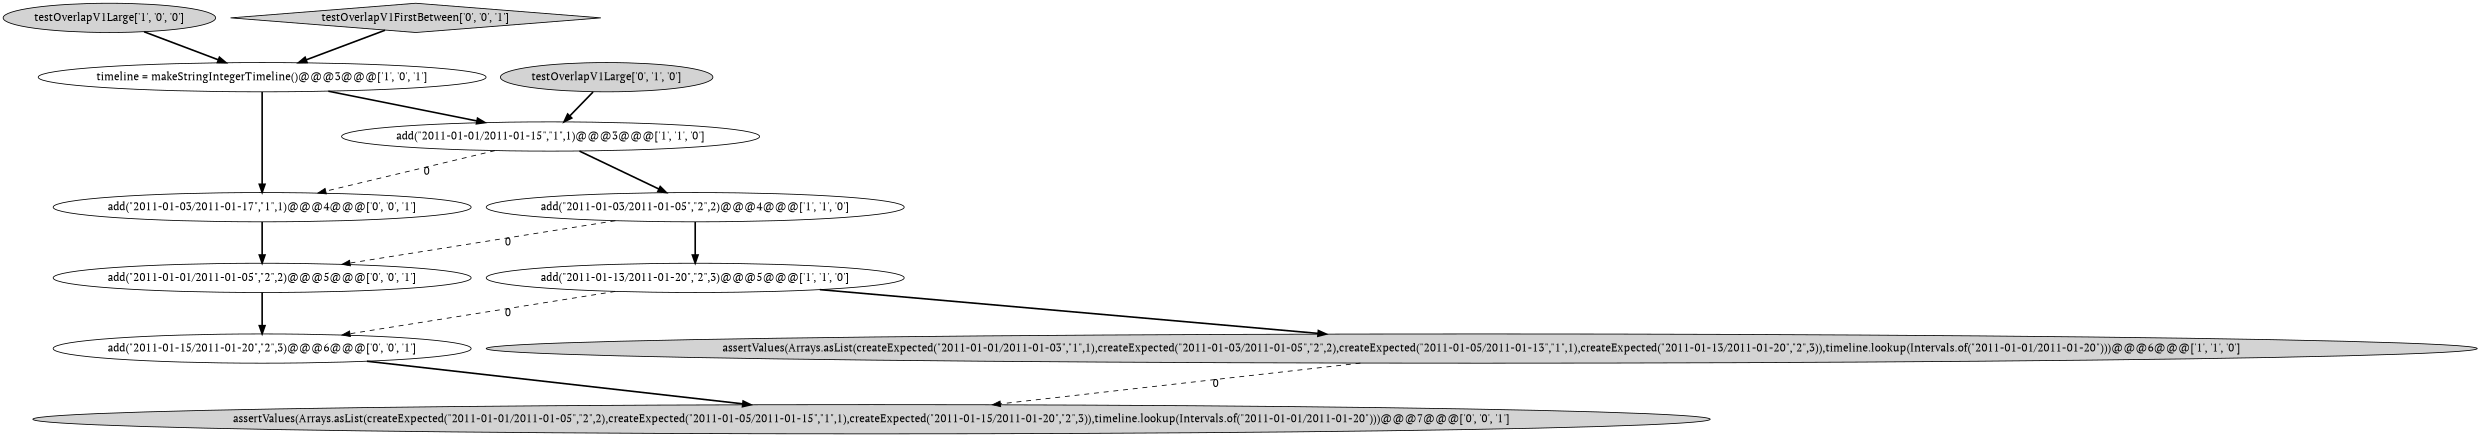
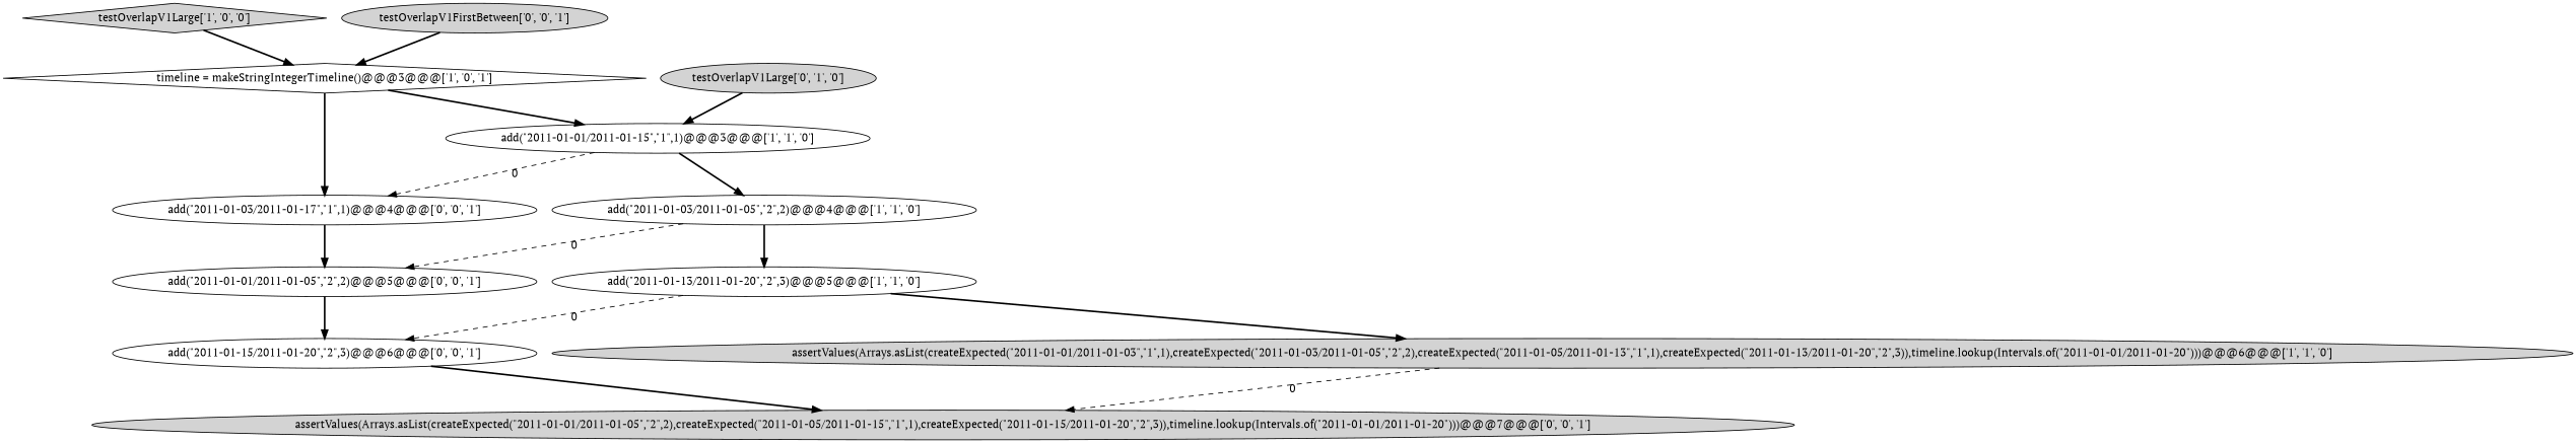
  digraph {
    fontname="PT Serif"
    node [fillcolor=white fontname="PT Serif" shape=ellipse style=filled]
    edge [fontname="PT Serif" style=bold]
    n1 [fillcolor=lightgray label="assertValues(Arrays.asList(createExpected(\"2011-01-01/2011-01-03\",\"1\",1),createExpected(\"2011-01-03/2011-01-05\",\"2\",2),createExpected(\"2011-01-05/2011-01-13\",\"1\",1),createExpected(\"2011-01-13/2011-01-20\",\"2\",3)),timeline.lookup(Intervals.of(\"2011-01-01/2011-01-20\")))@@@6@@@['1', '1', '0']"]
    n2 [fillcolor=lightgray label="assertValues(Arrays.asList(createExpected(\"2011-01-01/2011-01-05\",\"2\",2),createExpected(\"2011-01-05/2011-01-15\",\"1\",1),createExpected(\"2011-01-15/2011-01-20\",\"2\",3)),timeline.lookup(Intervals.of(\"2011-01-01/2011-01-20\")))@@@7@@@['0', '0', '1']"]
    n3 [label="add(\"2011-01-01/2011-01-15\",\"1\",1)@@@3@@@['1', '1', '0']"]
    n4 [label="add(\"2011-01-03/2011-01-05\",\"2\",2)@@@4@@@['1', '1', '0']"]
    n5 [label="add(\"2011-01-03/2011-01-17\",\"1\",1)@@@4@@@['0', '0', '1']"]
    n6 [label="add(\"2011-01-13/2011-01-20\",\"2\",3)@@@5@@@['1', '1', '0']"]
    n7 [label="add(\"2011-01-01/2011-01-05\",\"2\",2)@@@5@@@['0', '0', '1']"]
-   n8 [label="timeline = makeStringIntegerTimeline()@@@3@@@['1', '0', '1']"]
+   n8 [label="timeline = makeStringIntegerTimeline()@@@3@@@['1', '0', '1']" shape=diamond]
    n9 [label="add(\"2011-01-15/2011-01-20\",\"2\",3)@@@6@@@['0', '0', '1']"]
-   n10 [fillcolor=lightgray label="testOverlapV1Large['1', '0', '0']"]
+   n10 [fillcolor=lightgray label="testOverlapV1Large['1', '0', '0']" shape=diamond]
    n11 [fillcolor=lightgray label="testOverlapV1Large['0', '1', '0']"]
-   n12 [fillcolor=lightgray label="testOverlapV1FirstBetween['0', '0', '1']" shape=diamond]
+   n12 [fillcolor=lightgray label="testOverlapV1FirstBetween['0', '0', '1']"]
    n1 -> n2 [label=0 style=dashed]
    n3 -> n4
    n3 -> n5 [label=0 style=dashed]
    n4 -> n6
    n4 -> n7 [label=0 style=dashed]
    n5 -> n7
    n6 -> n1
    n6 -> n9 [label=0 style=dashed]
    n7 -> n9
    n8 -> n3
    n8 -> n5
    n9 -> n2
    n10 -> n8
    n11 -> n3
    n12 -> n8
  }
